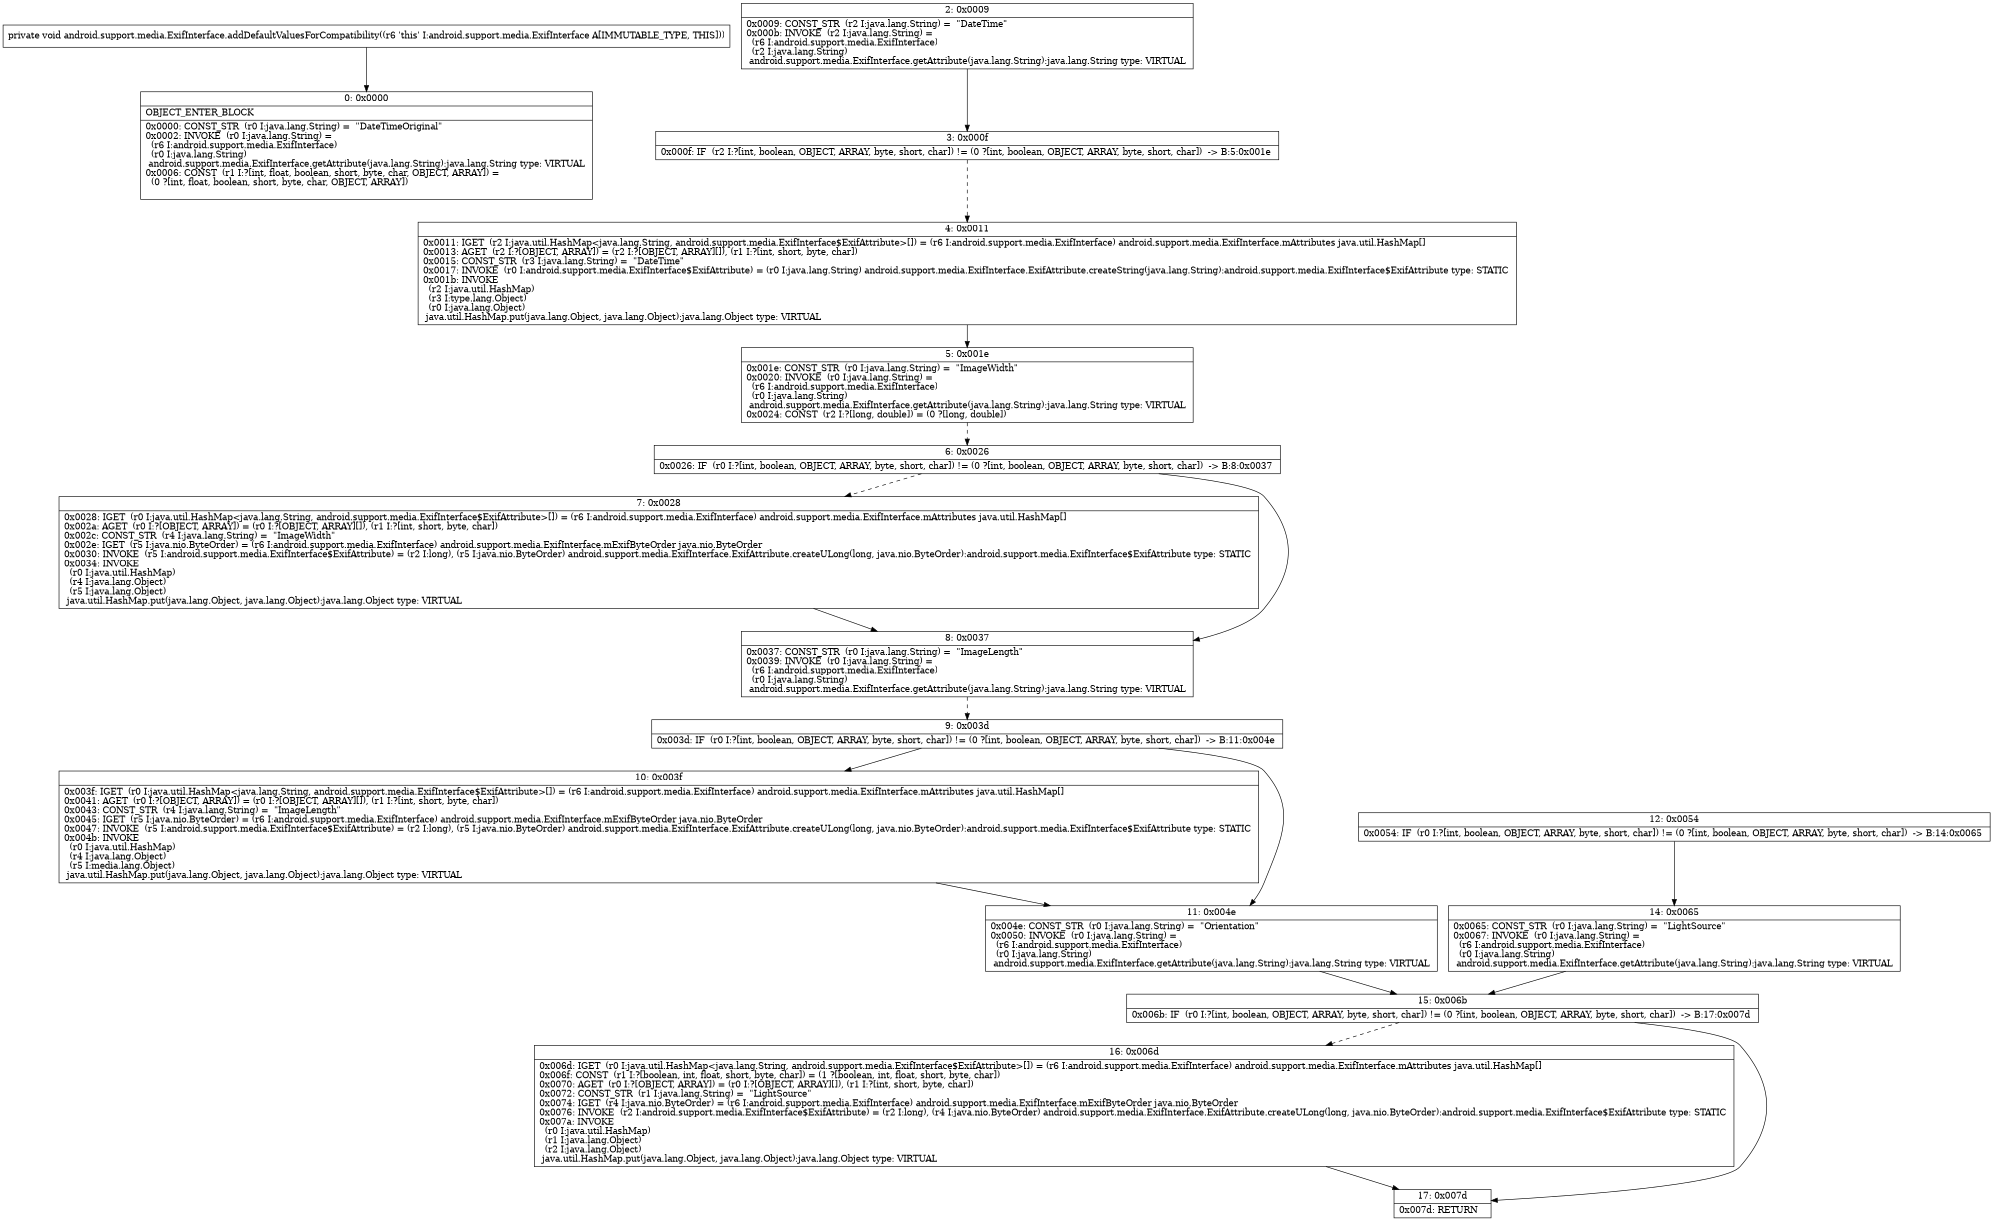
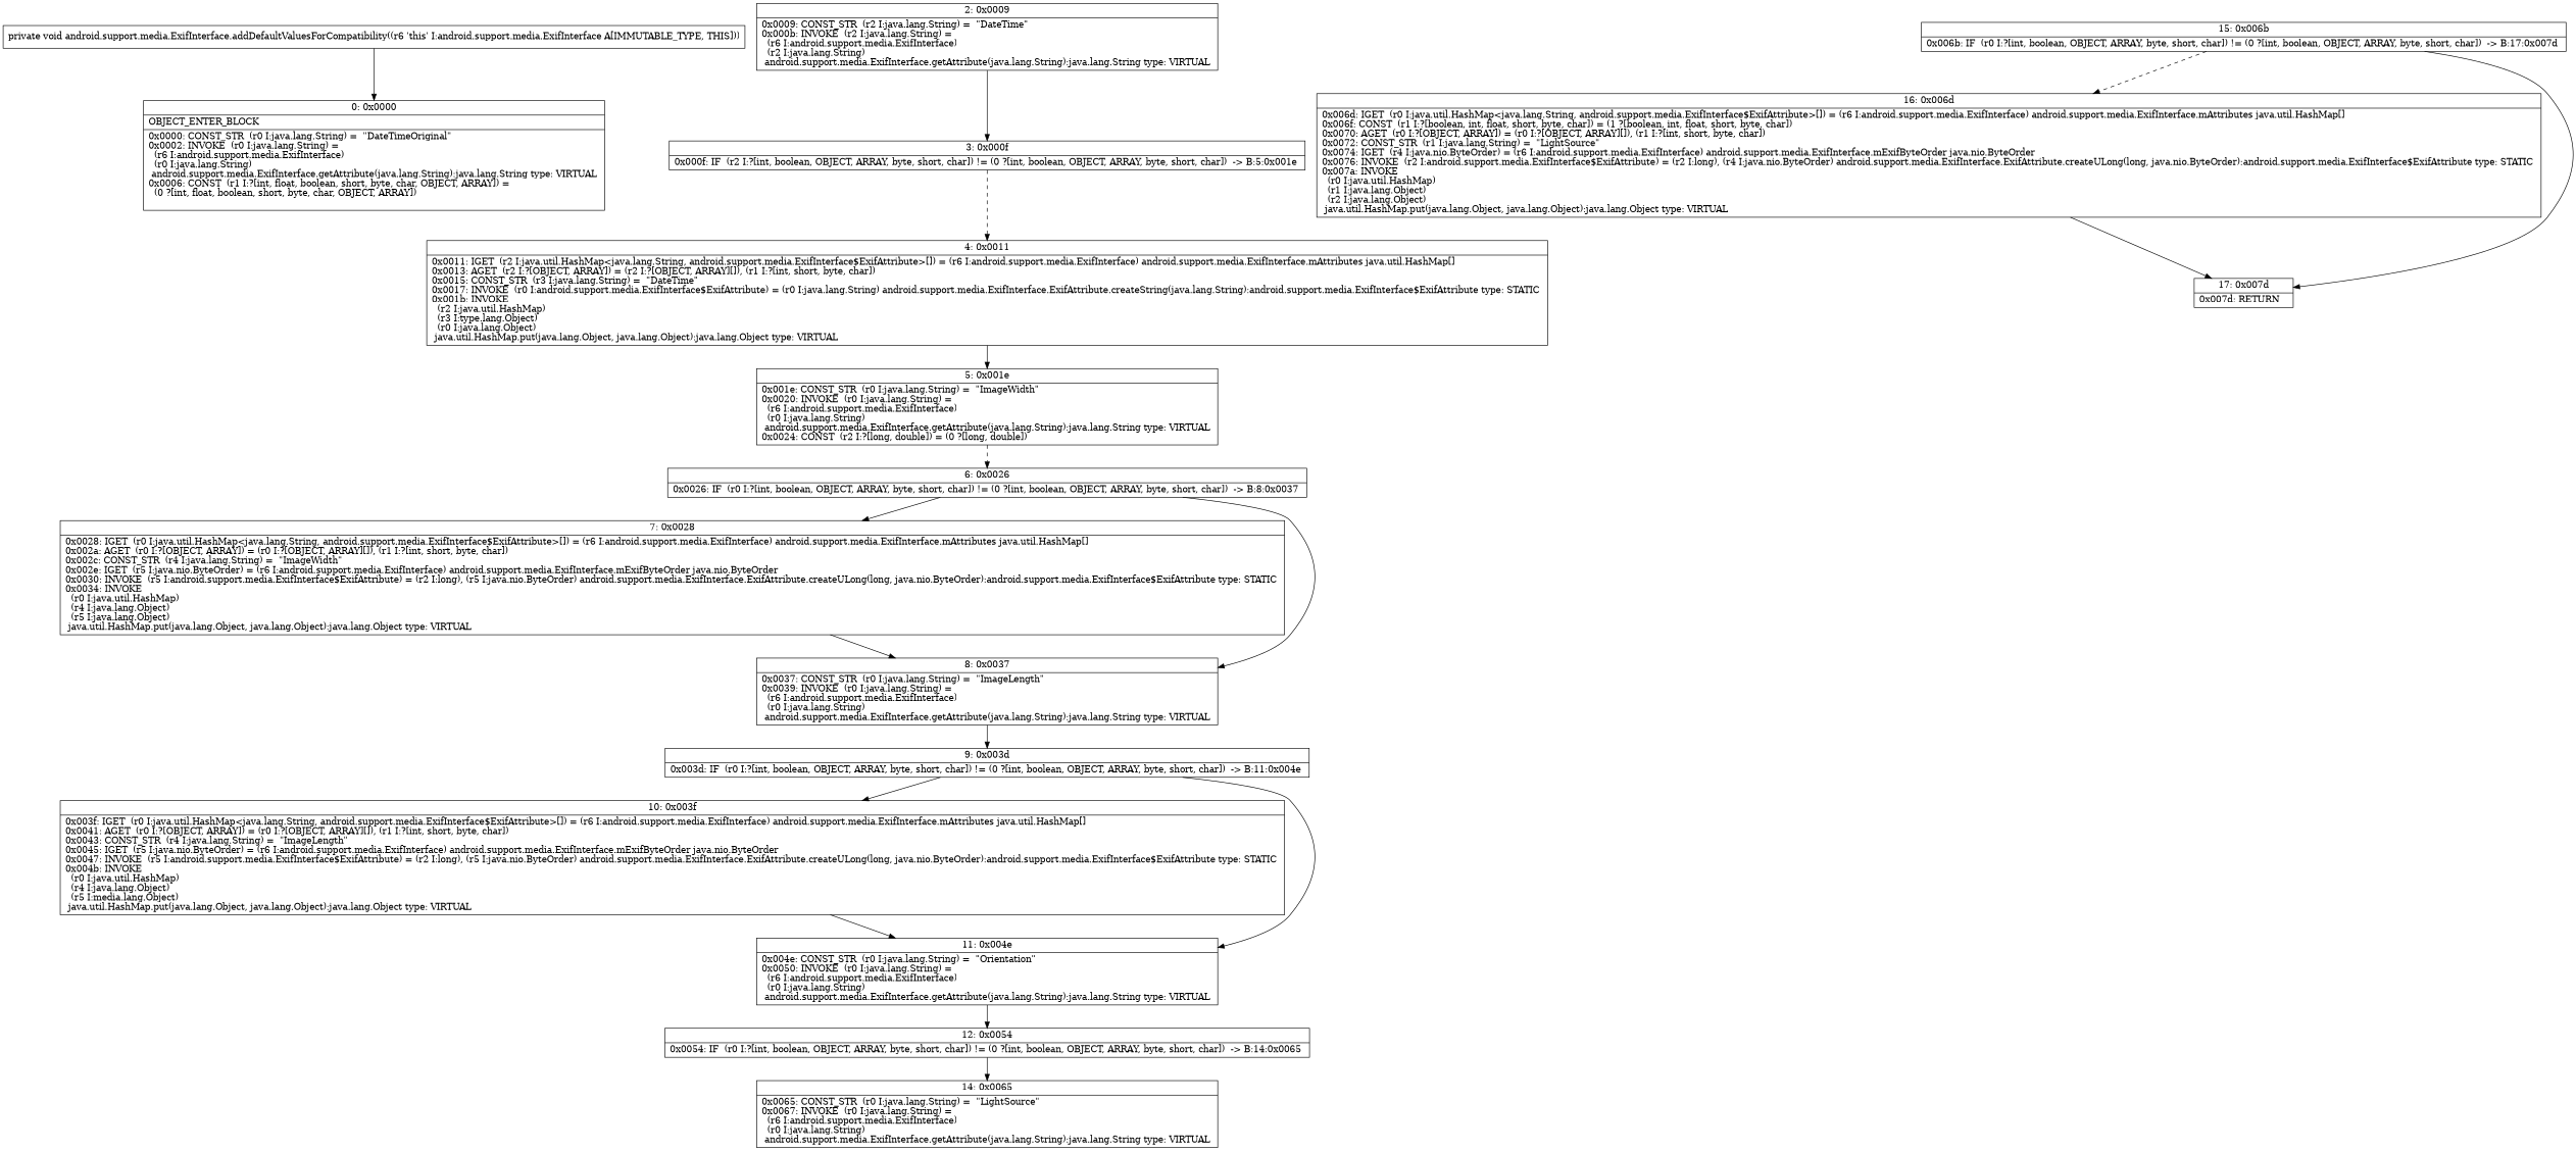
  digraph {
    node [shape=record]
    n1 [label="{0\:\ 0x0000|OBJECT_ENTER_BLOCK\l|0x0000: CONST_STR  (r0 I:java.lang.String) =  \"DateTimeOriginal\" \l0x0002: INVOKE  (r0 I:java.lang.String) = \l  (r6 I:android.support.media.ExifInterface)\l  (r0 I:java.lang.String)\l android.support.media.ExifInterface.getAttribute(java.lang.String):java.lang.String type: VIRTUAL \l0x0006: CONST  (r1 I:?[int, float, boolean, short, byte, char, OBJECT, ARRAY]) = \l  (0 ?[int, float, boolean, short, byte, char, OBJECT, ARRAY])\l \l}"]
    n2 [label="{2\:\ 0x0009|0x0009: CONST_STR  (r2 I:java.lang.String) =  \"DateTime\" \l0x000b: INVOKE  (r2 I:java.lang.String) = \l  (r6 I:android.support.media.ExifInterface)\l  (r2 I:java.lang.String)\l android.support.media.ExifInterface.getAttribute(java.lang.String):java.lang.String type: VIRTUAL \l}"]
    n3 [label="{3\:\ 0x000f|0x000f: IF  (r2 I:?[int, boolean, OBJECT, ARRAY, byte, short, char]) != (0 ?[int, boolean, OBJECT, ARRAY, byte, short, char])  \-\> B:5:0x001e \l}"]
    n4 [label="{5\:\ 0x001e|0x001e: CONST_STR  (r0 I:java.lang.String) =  \"ImageWidth\" \l0x0020: INVOKE  (r0 I:java.lang.String) = \l  (r6 I:android.support.media.ExifInterface)\l  (r0 I:java.lang.String)\l android.support.media.ExifInterface.getAttribute(java.lang.String):java.lang.String type: VIRTUAL \l0x0024: CONST  (r2 I:?[long, double]) = (0 ?[long, double]) \l}"]
    n5 [label="{6\:\ 0x0026|0x0026: IF  (r0 I:?[int, boolean, OBJECT, ARRAY, byte, short, char]) != (0 ?[int, boolean, OBJECT, ARRAY, byte, short, char])  \-\> B:8:0x0037 \l}"]
    n6 [label="{4\:\ 0x0011|0x0011: IGET  (r2 I:java.util.HashMap\<java.lang.String, android.support.media.ExifInterface$ExifAttribute\>[]) = (r6 I:android.support.media.ExifInterface) android.support.media.ExifInterface.mAttributes java.util.HashMap[] \l0x0013: AGET  (r2 I:?[OBJECT, ARRAY]) = (r2 I:?[OBJECT, ARRAY][]), (r1 I:?[int, short, byte, char]) \l0x0015: CONST_STR  (r3 I:java.lang.String) =  \"DateTime\" \l0x0017: INVOKE  (r0 I:android.support.media.ExifInterface$ExifAttribute) = (r0 I:java.lang.String) android.support.media.ExifInterface.ExifAttribute.createString(java.lang.String):android.support.media.ExifInterface$ExifAttribute type: STATIC \l0x001b: INVOKE  \l  (r2 I:java.util.HashMap)\l  (r3 I:type.lang.Object)\l  (r0 I:java.lang.Object)\l java.util.HashMap.put(java.lang.Object, java.lang.Object):java.lang.Object type: VIRTUAL \l}"]
    n7 [label="{7\:\ 0x0028|0x0028: IGET  (r0 I:java.util.HashMap\<java.lang.String, android.support.media.ExifInterface$ExifAttribute\>[]) = (r6 I:android.support.media.ExifInterface) android.support.media.ExifInterface.mAttributes java.util.HashMap[] \l0x002a: AGET  (r0 I:?[OBJECT, ARRAY]) = (r0 I:?[OBJECT, ARRAY][]), (r1 I:?[int, short, byte, char]) \l0x002c: CONST_STR  (r4 I:java.lang.String) =  \"ImageWidth\" \l0x002e: IGET  (r5 I:java.nio.ByteOrder) = (r6 I:android.support.media.ExifInterface) android.support.media.ExifInterface.mExifByteOrder java.nio.ByteOrder \l0x0030: INVOKE  (r5 I:android.support.media.ExifInterface$ExifAttribute) = (r2 I:long), (r5 I:java.nio.ByteOrder) android.support.media.ExifInterface.ExifAttribute.createULong(long, java.nio.ByteOrder):android.support.media.ExifInterface$ExifAttribute type: STATIC \l0x0034: INVOKE  \l  (r0 I:java.util.HashMap)\l  (r4 I:java.lang.Object)\l  (r5 I:java.lang.Object)\l java.util.HashMap.put(java.lang.Object, java.lang.Object):java.lang.Object type: VIRTUAL \l}"]
    n8 [label="{8\:\ 0x0037|0x0037: CONST_STR  (r0 I:java.lang.String) =  \"ImageLength\" \l0x0039: INVOKE  (r0 I:java.lang.String) = \l  (r6 I:android.support.media.ExifInterface)\l  (r0 I:java.lang.String)\l android.support.media.ExifInterface.getAttribute(java.lang.String):java.lang.String type: VIRTUAL \l}"]
    n9 [label="{9\:\ 0x003d|0x003d: IF  (r0 I:?[int, boolean, OBJECT, ARRAY, byte, short, char]) != (0 ?[int, boolean, OBJECT, ARRAY, byte, short, char])  \-\> B:11:0x004e \l}"]
    n10 [label="{10\:\ 0x003f|0x003f: IGET  (r0 I:java.util.HashMap\<java.lang.String, android.support.media.ExifInterface$ExifAttribute\>[]) = (r6 I:android.support.media.ExifInterface) android.support.media.ExifInterface.mAttributes java.util.HashMap[] \l0x0041: AGET  (r0 I:?[OBJECT, ARRAY]) = (r0 I:?[OBJECT, ARRAY][]), (r1 I:?[int, short, byte, char]) \l0x0043: CONST_STR  (r4 I:java.lang.String) =  \"ImageLength\" \l0x0045: IGET  (r5 I:java.nio.ByteOrder) = (r6 I:android.support.media.ExifInterface) android.support.media.ExifInterface.mExifByteOrder java.nio.ByteOrder \l0x0047: INVOKE  (r5 I:android.support.media.ExifInterface$ExifAttribute) = (r2 I:long), (r5 I:java.nio.ByteOrder) android.support.media.ExifInterface.ExifAttribute.createULong(long, java.nio.ByteOrder):android.support.media.ExifInterface$ExifAttribute type: STATIC \l0x004b: INVOKE  \l  (r0 I:java.util.HashMap)\l  (r4 I:java.lang.Object)\l  (r5 I:media.lang.Object)\l java.util.HashMap.put(java.lang.Object, java.lang.Object):java.lang.Object type: VIRTUAL \l}"]
    n11 [label="{11\:\ 0x004e|0x004e: CONST_STR  (r0 I:java.lang.String) =  \"Orientation\" \l0x0050: INVOKE  (r0 I:java.lang.String) = \l  (r6 I:android.support.media.ExifInterface)\l  (r0 I:java.lang.String)\l android.support.media.ExifInterface.getAttribute(java.lang.String):java.lang.String type: VIRTUAL \l}"]
    n12 [label="{12\:\ 0x0054|0x0054: IF  (r0 I:?[int, boolean, OBJECT, ARRAY, byte, short, char]) != (0 ?[int, boolean, OBJECT, ARRAY, byte, short, char])  \-\> B:14:0x0065 \l}"]
    n13 [label="{14\:\ 0x0065|0x0065: CONST_STR  (r0 I:java.lang.String) =  \"LightSource\" \l0x0067: INVOKE  (r0 I:java.lang.String) = \l  (r6 I:android.support.media.ExifInterface)\l  (r0 I:java.lang.String)\l android.support.media.ExifInterface.getAttribute(java.lang.String):java.lang.String type: VIRTUAL \l}"]
    n14 [label="{15\:\ 0x006b|0x006b: IF  (r0 I:?[int, boolean, OBJECT, ARRAY, byte, short, char]) != (0 ?[int, boolean, OBJECT, ARRAY, byte, short, char])  \-\> B:17:0x007d \l}"]
    n15 [label="{16\:\ 0x006d|0x006d: IGET  (r0 I:java.util.HashMap\<java.lang.String, android.support.media.ExifInterface$ExifAttribute\>[]) = (r6 I:android.support.media.ExifInterface) android.support.media.ExifInterface.mAttributes java.util.HashMap[] \l0x006f: CONST  (r1 I:?[boolean, int, float, short, byte, char]) = (1 ?[boolean, int, float, short, byte, char]) \l0x0070: AGET  (r0 I:?[OBJECT, ARRAY]) = (r0 I:?[OBJECT, ARRAY][]), (r1 I:?[int, short, byte, char]) \l0x0072: CONST_STR  (r1 I:java.lang.String) =  \"LightSource\" \l0x0074: IGET  (r4 I:java.nio.ByteOrder) = (r6 I:android.support.media.ExifInterface) android.support.media.ExifInterface.mExifByteOrder java.nio.ByteOrder \l0x0076: INVOKE  (r2 I:android.support.media.ExifInterface$ExifAttribute) = (r2 I:long), (r4 I:java.nio.ByteOrder) android.support.media.ExifInterface.ExifAttribute.createULong(long, java.nio.ByteOrder):android.support.media.ExifInterface$ExifAttribute type: STATIC \l0x007a: INVOKE  \l  (r0 I:java.util.HashMap)\l  (r1 I:java.lang.Object)\l  (r2 I:java.lang.Object)\l java.util.HashMap.put(java.lang.Object, java.lang.Object):java.lang.Object type: VIRTUAL \l}"]
    n16 [label="{17\:\ 0x007d|0x007d: RETURN   \l}"]
    n17 [label="{private void android.support.media.ExifInterface.addDefaultValuesForCompatibility((r6 'this' I:android.support.media.ExifInterface A[IMMUTABLE_TYPE, THIS])) }"]
    n2 -> n3
    n3 -> n6 [style=dashed]
    n4 -> n5 [style=dashed]
-   n5 -> n7 [style=dashed]
+   n5 -> n7 [style=solid]
    n5 -> n8
    n6 -> n4
    n7 -> n8
-   n8 -> n9 [style=dashed]
+   n8 -> n9
    n9 -> n10 [style=solid]
    n9 -> n11
    n10 -> n11
-   n11 -> n14
+   n11 -> n12
    n12 -> n13
-   n13 -> n14
    n14 -> n15 [style=dashed]
    n14 -> n16
    n15 -> n16
    n17 -> n1
  }
